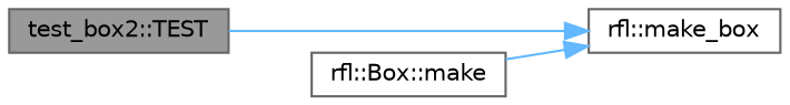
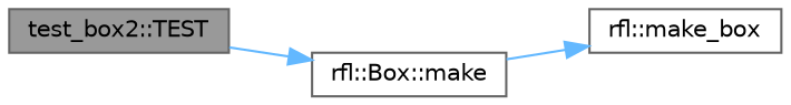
  digraph {
    rankdir=LR
    node [color=grey40 fillcolor=white fontname=Helvetica fontsize=10 shape=box style=filled]
    edge [color=steelblue1 fontname=Helvetica fontsize=10 labelfontname=Helvetica labelfontsize=10 style=solid]
    n1 [color=gray40 fillcolor=grey60 fontcolor=black height=0.2 label="test_box2::TEST" width=0.4]
    n2 [height=0.2 label="rfl::make_box" width=0.4]
    n3 [height=0.2 label="rfl::Box::make" width=0.4]
-   n1 -> n2
+   n1 -> n3
    n3 -> n2
  }
